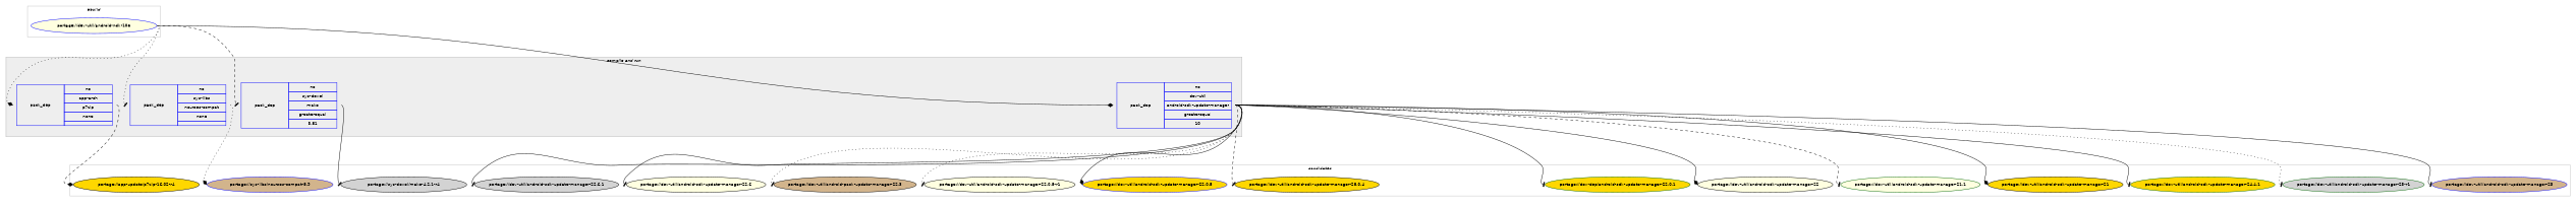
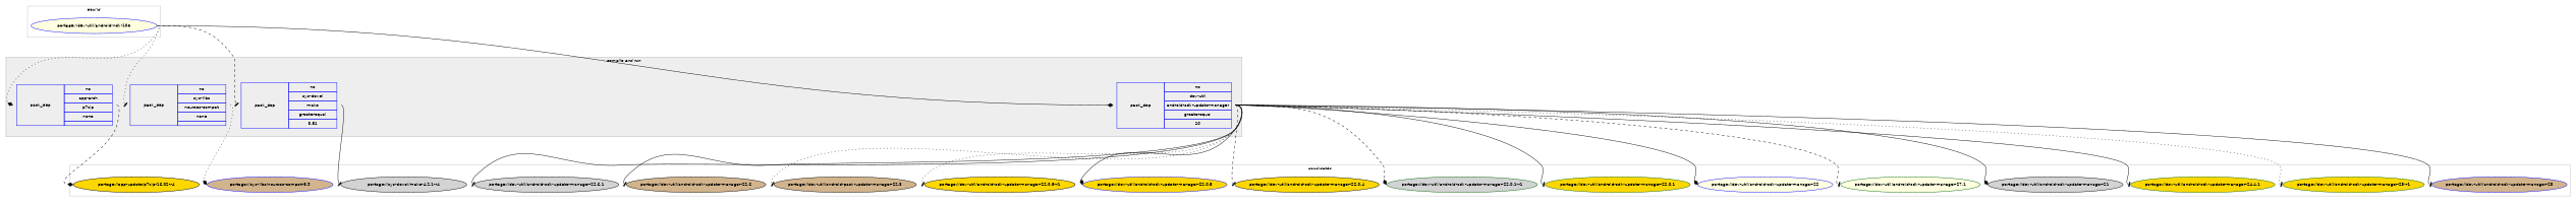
  digraph {
    compound=true
    concentrate=true
    fontname="DejaVu Sans"
    fontsize=10
    newrank=true
    rankdir=TB
    ranksep=1.5
    node [color=blue fillcolor=gold fontname="DejaVu Sans" fontsize=10 style=filled]
    edge [arrowhead=tee fontname="DejaVu Sans" headport=w style=solid tailport=e weight=100]
    n1 [fillcolor=lightyellow label="portage://dev-util/android-ndk-10e" width=4]
    n2 [label=<<TABLE BORDER="0" CELLBORDER="1" CELLSPACING="0" CELLPADDING="4" WIDTH="220"><TR><TD ROWSPAN="6" CELLPADDING="30">pack_dep</TD></TR><TR><TD WIDTH="110">no</TD></TR><TR><TD>app-arch</TD></TR><TR><TD>p7zip</TD></TR><TR><TD>none</TD></TR><TR><TD></TD></TR></TABLE>> shape=none fillcolor="" style=""]
    n3 [label=<<TABLE BORDER="0" CELLBORDER="1" CELLSPACING="0" CELLPADDING="4" WIDTH="220"><TR><TD ROWSPAN="6" CELLPADDING="30">pack_dep</TD></TR><TR><TD WIDTH="110">no</TD></TR><TR><TD>dev-util</TD></TR><TR><TD>android-sdk-update-manager</TD></TR><TR><TD>greaterequal</TD></TR><TR><TD>10</TD></TR></TABLE>> shape=none fillcolor="" style=""]
    n4 [label=<<TABLE BORDER="0" CELLBORDER="1" CELLSPACING="0" CELLPADDING="4" WIDTH="220"><TR><TD ROWSPAN="6" CELLPADDING="30">pack_dep</TD></TR><TR><TD WIDTH="110">no</TD></TR><TR><TD>sys-devel</TD></TR><TR><TD>make</TD></TR><TR><TD>greaterequal</TD></TR><TR><TD>3.81</TD></TR></TABLE>> shape=none fillcolor="" style=""]
    n5 [label=<<TABLE BORDER="0" CELLBORDER="1" CELLSPACING="0" CELLPADDING="4" WIDTH="220"><TR><TD ROWSPAN="6" CELLPADDING="30">pack_dep</TD></TR><TR><TD WIDTH="110">no</TD></TR><TR><TD>sys-libs</TD></TR><TR><TD>ncurses-compat</TD></TR><TR><TD>none</TD></TR><TR><TD></TD></TR></TABLE>> shape=none fillcolor="" style=""]
    n6 [color=black label="portage://app-update/p7zip-16.02-r4" width=4]
-   n7 [color=black label="portage://dev-util/android-sdk-update-manager-21" width=4]
-   n8 [color=darkgreen fillcolor=lightyellow label="portage://dev-util/android-sdk-update-manager-21.1" width=4]
-   n9 [color=black fillcolor=lightyellow label="portage://dev-util/android-sdk-update-manager-22" width=4]
-   n10 [color=darkgreen label="portage://dev-dep/android-sdk-update-manager-22.0.1" width=4]
-   n12 [color=black label="portage://dev-util/android-sdk-update-manager-28.0.4" width=4]
+   n7 [color=black fillcolor=lightgrey label="portage://dev-util/android-sdk-update-manager-21" width=4]
+   n8 [color=darkgreen fillcolor=lightyellow label="portage://dev-util/android-sdk-update-manager-27.1" width=4]
+   n9 [fillcolor=lightyellow label="portage://dev-util/android-sdk-update-manager-22" width=4]
+   n10 [color=darkgreen label="portage://dev-util/android-sdk-update-manager-22.0.1" width=4]
+   n11 [color=darkgreen fillcolor=lightgrey label="portage://dev-util/android-sdk-update-manager-22.0.1-r1" width=4]
+   n12 [color=black label="portage://dev-util/android-sdk-update-manager-22.0.4" width=4]
    n13 [label="portage://dev-util/android-sdk-update-manager-22.0.5" width=4]
-   n14 [color=black fillcolor=lightyellow label="portage://dev-util/android-sdk-update-manager-22.0.5-r1" width=4]
+   n14 [color=black label="portage://dev-util/android-sdk-update-manager-22.0.5-r1" width=4]
    n15 [color=black fillcolor=tan label="portage://dev-util/android-pack-update-manager-22.3" width=4]
-   n16 [color=black fillcolor=lightyellow label="portage://dev-util/android-sdk-update-manager-22.6" width=4]
+   n16 [color=black fillcolor=tan label="portage://dev-util/android-sdk-update-manager-22.6" width=4]
    n17 [color=black fillcolor=lightgrey label="portage://dev-util/android-sdk-update-manager-22.6.1" width=4]
    n18 [fillcolor=tan label="portage://dev-util/android-sdk-update-manager-23" width=4]
-   n19 [color=darkgreen fillcolor=lightgrey label="portage://dev-util/android-sdk-update-manager-23-r1" width=4]
+   n19 [color=darkgreen label="portage://dev-util/android-sdk-update-manager-23-r1" width=4]
    n20 [color=darkgreen label="portage://dev-util/android-sdk-update-manager-24.4.1" width=4]
    n21 [color=black fillcolor=lightgrey label="portage://sys-devel/make-4.2.1-r4" width=4]
    n22 [fillcolor=tan label="portage://sys-libs/ncurses-compat-5.9" width=4]
    subgraph cluster_1 {
      color=gray
      label=<<i>ebuild</i>>
      rank=same
      n1
    }
    subgraph cluster_2 {
      color=gray
      label=<<i>dependencies</i>>
      subgraph cluster_3 {
        color=gray
        fillcolor="#eeeeee"
        label=<<i>run</i>>
        style=filled
        subgraph sub_4 {
          color=gray
          fillcolor="#eeeeee"
          label=<<i>run</i>>
          style=filled
          n3
        }
        subgraph sub_5 {
          color=gray
          fillcolor="#eeeeee"
          label=<<i>run</i>>
          style=filled
          n4
        }
        subgraph sub_6 {
          color=gray
          fillcolor="#eeeeee"
          label=<<i>run</i>>
          style=filled
          n5
        }
      }
      subgraph cluster_7 {
        color=gray
        fillcolor="#eeeeee"
        label=<<i>compile</i>>
        style=filled
        subgraph sub_8 {
          color=gray
          fillcolor="#eeeeee"
          label=<<i>compile</i>>
          style=filled
          n2
        }
      }
      subgraph cluster_9 {
        color=gray
        fillcolor="#eeeeee"
        label=<<i>compile and run</i>>
        style=filled
      }
    }
    subgraph cluster_10 {
      color=gray
      label=<<i>candidates</i>>
      rank=same
      subgraph sub_11 {
        color=black
        label=<<i>candidates</i>>
        nodesep=1
        rank=same
        n6
      }
      subgraph sub_12 {
        color=black
        label=<<i>candidates</i>>
        nodesep=1
        rank=same
        n7
        n8
        n9
        n10
+       n11
        n12
        n13
        n14
        n15
        n16
        n17
        n18
        n19
        n20
      }
      subgraph sub_13 {
        color=black
        label=<<i>candidates</i>>
        nodesep=1
        rank=same
        n21
      }
      subgraph sub_14 {
        color=black
        label=<<i>candidates</i>>
        nodesep=1
        rank=same
        n22
      }
    }
    n1 -> n2 [arrowhead=diamond style=dotted weight=20]
    n1 -> n3 [arrowhead=diamond weight=20]
    n1 -> n4 [style=dashed weight=20]
    n1 -> n5 [style=dotted weight=20]
    n2 -> n6 [arrowhead=diamond style=dashed]
    n3 -> n7 [arrowhead=diamond]
    n3 -> n8 [style=dashed]
    n3 -> n9 [arrowhead=diamond]
    n3 -> n10
+   n3 -> n11 [arrowhead=diamond style=dashed]
    n3 -> n12 [style=dashed]
    n3 -> n13 [arrowhead=diamond]
    n3 -> n14 [style=dotted]
    n3 -> n15 [style=dotted]
    n3 -> n16
    n3 -> n17
    n3 -> n18
    n3 -> n19 [style=dotted]
    n3 -> n20
    n4 -> n21
    n5 -> n22 [arrowhead=diamond style=dotted]
  }
